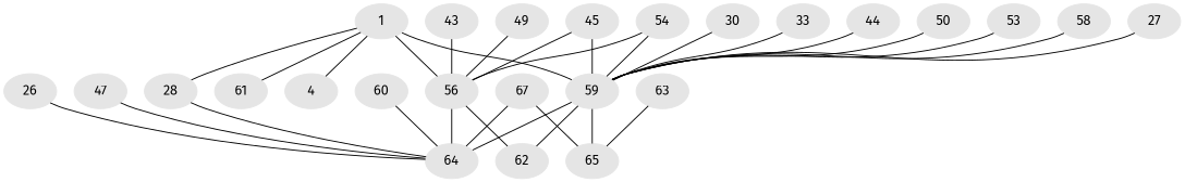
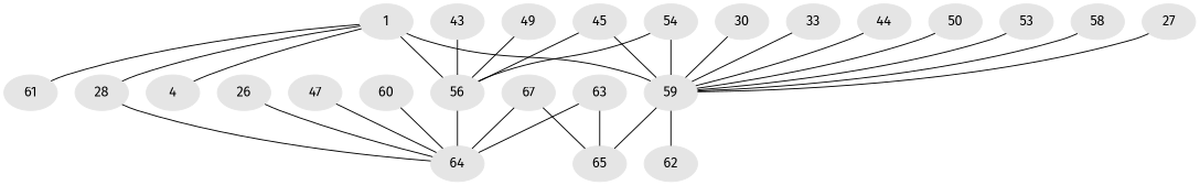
  graph {
    fontname="Fira Sans"
    node [color=gray90 fontname="Fira Sans" style=filled]
    edge [fontname="Fira Sans"]
    1
    4
    28
    56 [super="+20+51+13+48"]
    59 [super="+5+42+55"]
    61
    64 [super="+6+32+46+41"]
    62 [super="+18+36"]
    65 [super="+22+39"]
    26
    27
    30
    33
    43
    44
    45
    47
    49
    50
    53
    54 [super="+34"]
    n22 [label=67]
    58 [super="+40"]
    60
    63
    1 -- 4
    1 -- 28
    1 -- 56 [weight=7]
    1 -- 59 [weight=5]
    1 -- 61
    28 -- 64
    56 -- 64 [weight=4]
-   56 -- 62 [weight=2]
-   59 -- 64 [weight=6]
+   63 -- 64 [weight=6]
    59 -- 62 [weight=2]
    59 -- 65 [weight=2]
    26 -- 64
    27 -- 59
    30 -- 59
    33 -- 59
    43 -- 56 [weight=2]
    44 -- 59
    45 -- 56
    45 -- 59 [weight=2]
    47 -- 64
    49 -- 56
    50 -- 59
    53 -- 59
    54 -- 56
    54 -- 59
    n22 -- 64
    n22 -- 65
    58 -- 59
    60 -- 64
    63 -- 65
  }
